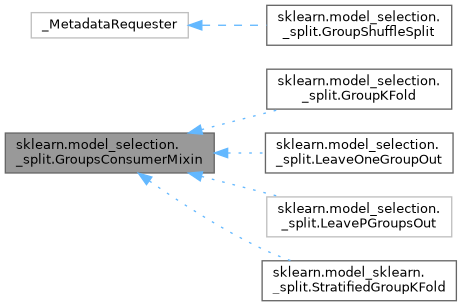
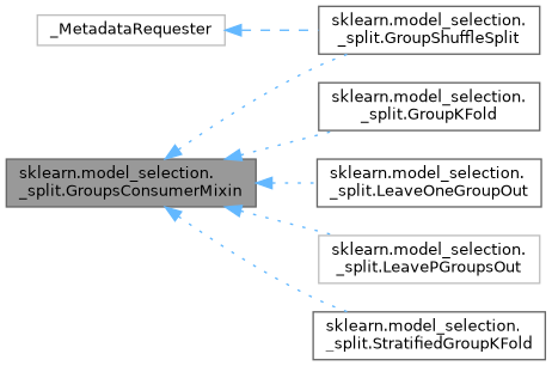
  digraph {
    rankdir=LR
    node [color=gray40 fillcolor=white fontname=Helvetica fontsize=10 shape=box style=filled]
    edge [color=steelblue1 dir=back fontname=Helvetica fontsize=10 labelfontname=Helvetica labelfontsize=10 style=dotted]
    n1 [fillcolor=grey60 fontcolor=black height=0.2 label="sklearn.model_selection.\l_split.GroupsConsumerMixin" width=0.4]
    n2 [height=0.2 label="sklearn.model_selection.\l_split.GroupKFold" width=0.4]
    n3 [height=0.2 label="sklearn.model_selection.\l_split.GroupShuffleSplit" width=0.4]
    n4 [height=0.2 label="sklearn.model_selection.\l_split.LeaveOneGroupOut" width=0.4]
    n5 [color=grey75 height=0.2 label="sklearn.model_selection.\l_split.LeavePGroupsOut" width=0.4]
-   n6 [height=0.2 label="sklearn.model_sklearn.\l_split.StratifiedGroupKFold" width=0.4]
+   n6 [height=0.2 label="sklearn.model_selection.\l_split.StratifiedGroupKFold" width=0.4]
    n7 [color=grey75 height=0.2 label=_MetadataRequester width=0.4]
    n1 -> n2
+   n1 -> n3
    n1 -> n4
    n1 -> n5
    n1 -> n6
    n7 -> n3 [style=dashed]
  }
